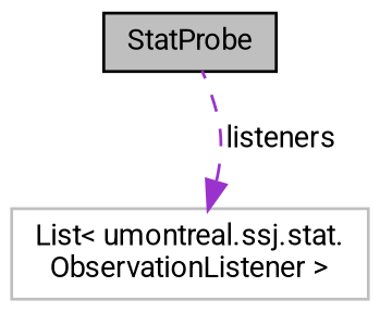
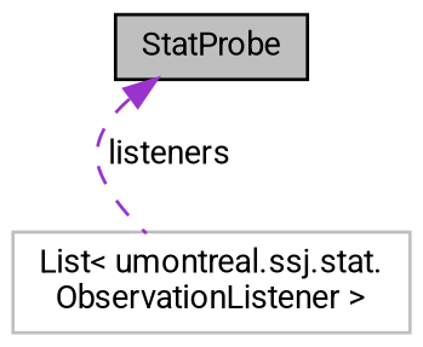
  digraph {
    fontname=Roboto
    node [fontname=Roboto fontsize=10 shape=record]
    n1 [color=black fillcolor=grey75 fontcolor=black height=0.2 label=StatProbe style=filled width=0.4]
    n2 [color=grey75 height=0.2 label="List\< umontreal.ssj.stat.\lObservationListener \>" width=0.4]
-   n2 -> n1 [color=darkorchid3 dir=back fontname=Roboto fontsize=10 label=" listeners" labelfontname=Helvetica labelfontsize=10 style=dashed]
+   n1 -> n2 [color=darkorchid3 dir=back fontname=Roboto fontsize=10 label=" listeners" labelfontname=Helvetica labelfontsize=10 style=dashed]
  }
